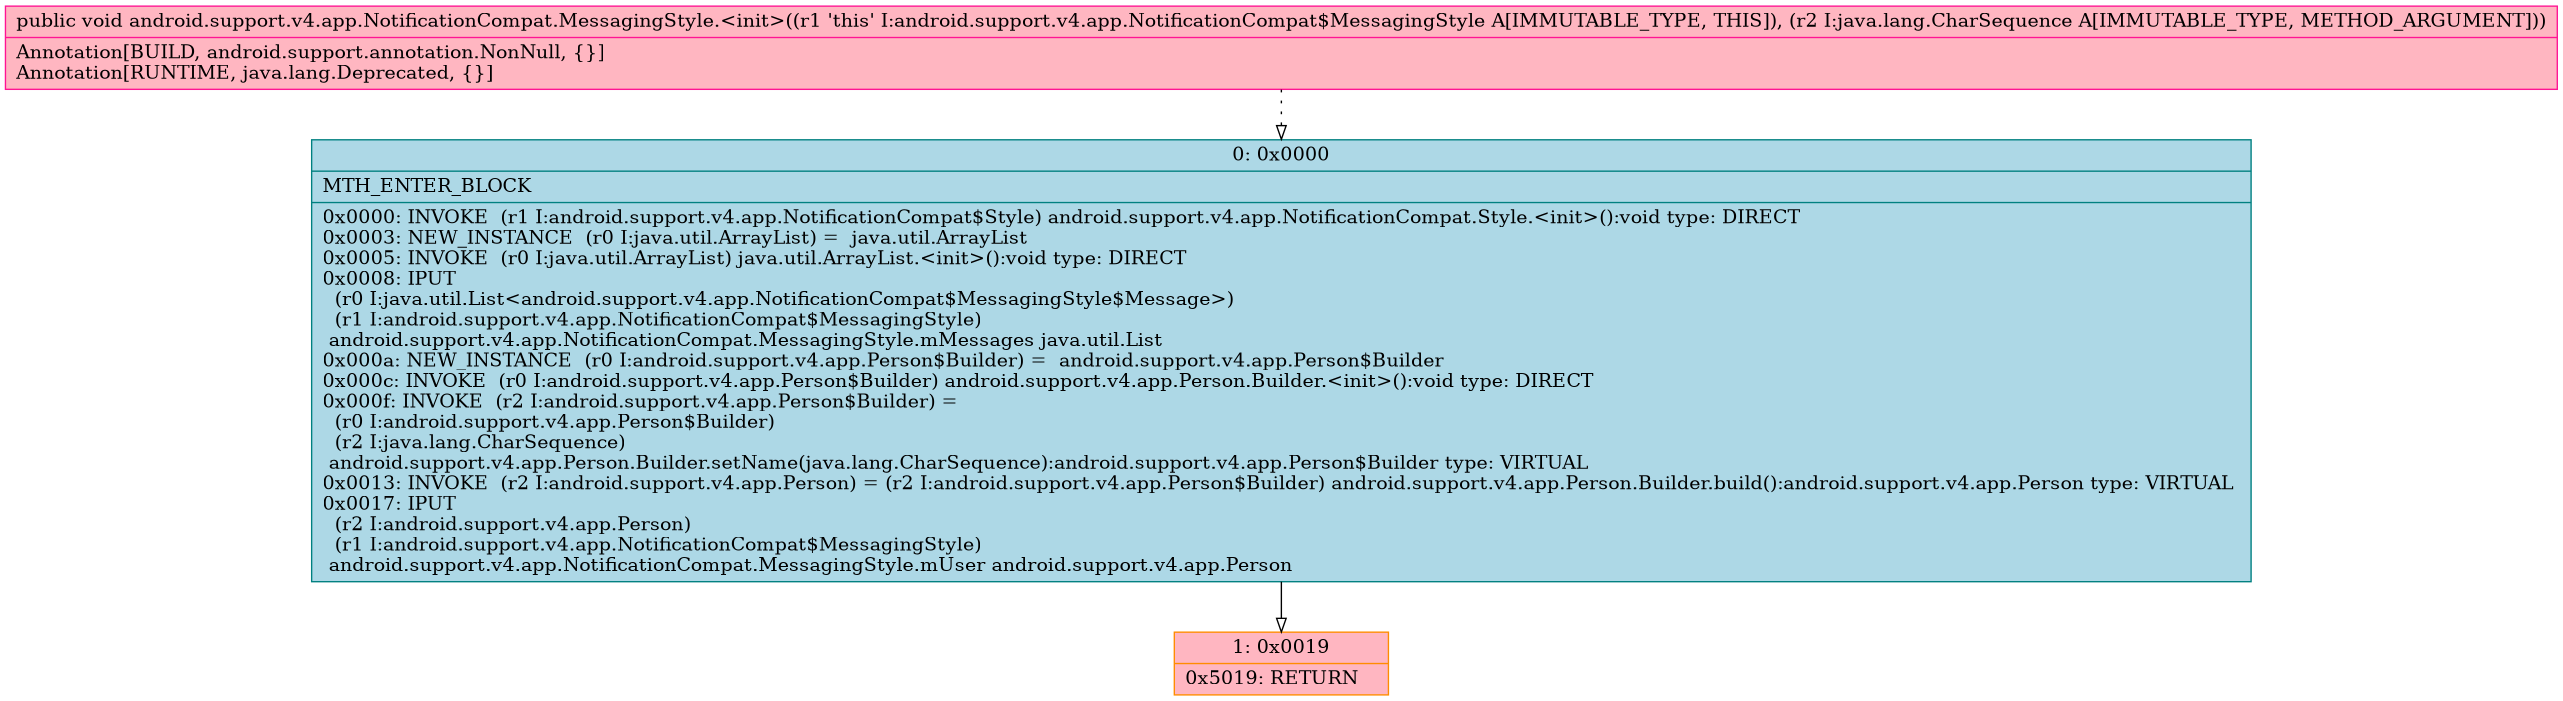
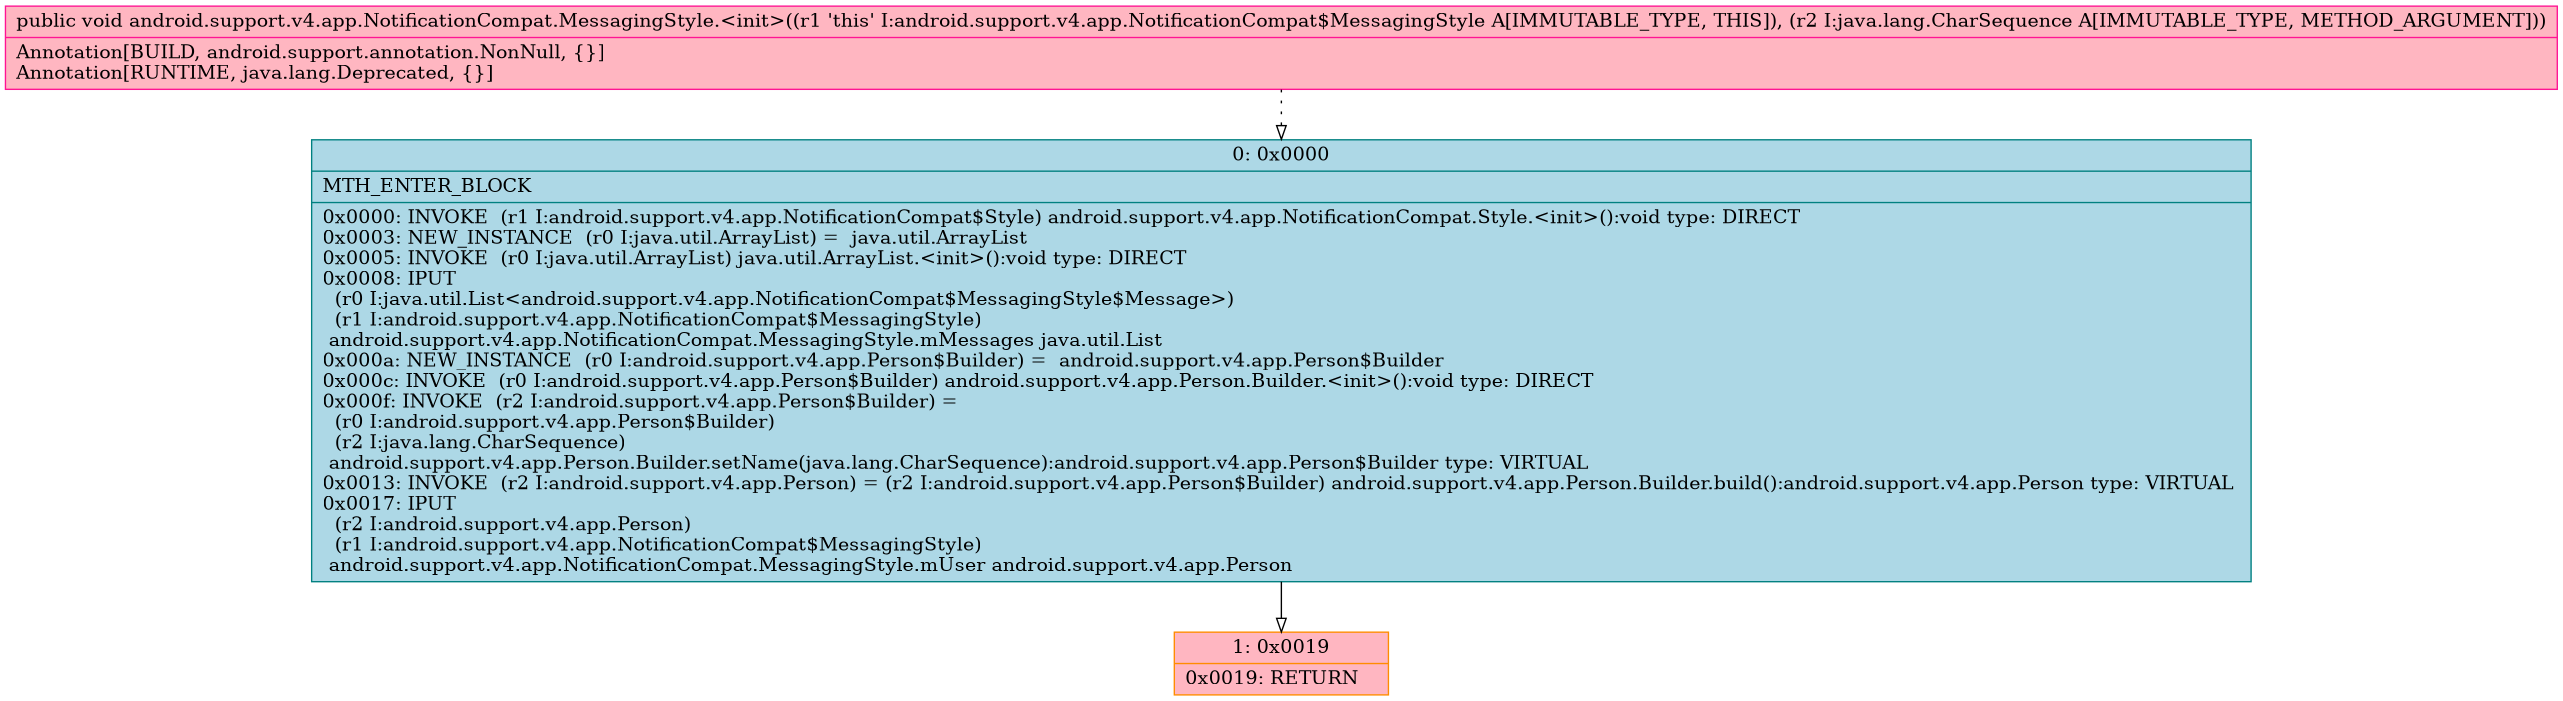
  digraph {
    node [shape=record style=filled fillcolor=lightpink]
    edge [arrowhead=onormal]
    n1 [label="{0\:\ 0x0000|MTH_ENTER_BLOCK\l|0x0000: INVOKE  (r1 I:android.support.v4.app.NotificationCompat$Style) android.support.v4.app.NotificationCompat.Style.\<init\>():void type: DIRECT \l0x0003: NEW_INSTANCE  (r0 I:java.util.ArrayList) =  java.util.ArrayList \l0x0005: INVOKE  (r0 I:java.util.ArrayList) java.util.ArrayList.\<init\>():void type: DIRECT \l0x0008: IPUT  \l  (r0 I:java.util.List\<android.support.v4.app.NotificationCompat$MessagingStyle$Message\>)\l  (r1 I:android.support.v4.app.NotificationCompat$MessagingStyle)\l android.support.v4.app.NotificationCompat.MessagingStyle.mMessages java.util.List \l0x000a: NEW_INSTANCE  (r0 I:android.support.v4.app.Person$Builder) =  android.support.v4.app.Person$Builder \l0x000c: INVOKE  (r0 I:android.support.v4.app.Person$Builder) android.support.v4.app.Person.Builder.\<init\>():void type: DIRECT \l0x000f: INVOKE  (r2 I:android.support.v4.app.Person$Builder) = \l  (r0 I:android.support.v4.app.Person$Builder)\l  (r2 I:java.lang.CharSequence)\l android.support.v4.app.Person.Builder.setName(java.lang.CharSequence):android.support.v4.app.Person$Builder type: VIRTUAL \l0x0013: INVOKE  (r2 I:android.support.v4.app.Person) = (r2 I:android.support.v4.app.Person$Builder) android.support.v4.app.Person.Builder.build():android.support.v4.app.Person type: VIRTUAL \l0x0017: IPUT  \l  (r2 I:android.support.v4.app.Person)\l  (r1 I:android.support.v4.app.NotificationCompat$MessagingStyle)\l android.support.v4.app.NotificationCompat.MessagingStyle.mUser android.support.v4.app.Person \l}" fillcolor=lightblue color=teal]
-   n2 [label="{1\:\ 0x0019|0x5019: RETURN   \l}" color=darkorange]
+   n2 [label="{1\:\ 0x0019|0x0019: RETURN   \l}" color=darkorange]
    n3 [label="{public void android.support.v4.app.NotificationCompat.MessagingStyle.\<init\>((r1 'this' I:android.support.v4.app.NotificationCompat$MessagingStyle A[IMMUTABLE_TYPE, THIS]), (r2 I:java.lang.CharSequence A[IMMUTABLE_TYPE, METHOD_ARGUMENT]))  | Annotation[BUILD, android.support.annotation.NonNull, \{\}]\lAnnotation[RUNTIME, java.lang.Deprecated, \{\}]\l}" color=deeppink]
    n1 -> n2 [style=solid]
    n3 -> n1 [style=dotted]
  }
